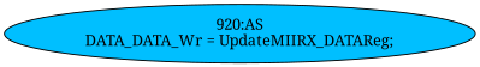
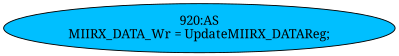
  strict digraph {
    fontname="Noto Serif"
-   n1 [ast="<pyverilog.vparser.ast.Assign object at 0x7fbdee0e35d0>" def_var="['MIIRX_DATA_Wr']" fillcolor=deepskyblue label="920:AS\nDATA_DATA_Wr = UpdateMIIRX_DATAReg;" statements="[]" style=filled typ=Assign use_var="['UpdateMIIRX_DATAReg']" fontname="Noto Serif"]
+   n1 [ast="<pyverilog.vparser.ast.Assign object at 0x7fbdee0e35d0>" def_var="['MIIRX_DATA_Wr']" fillcolor=deepskyblue label="920:AS\nMIIRX_DATA_Wr = UpdateMIIRX_DATAReg;" statements="[]" style=filled typ=Assign use_var="['UpdateMIIRX_DATAReg']" fontname="Noto Serif"]
  }
